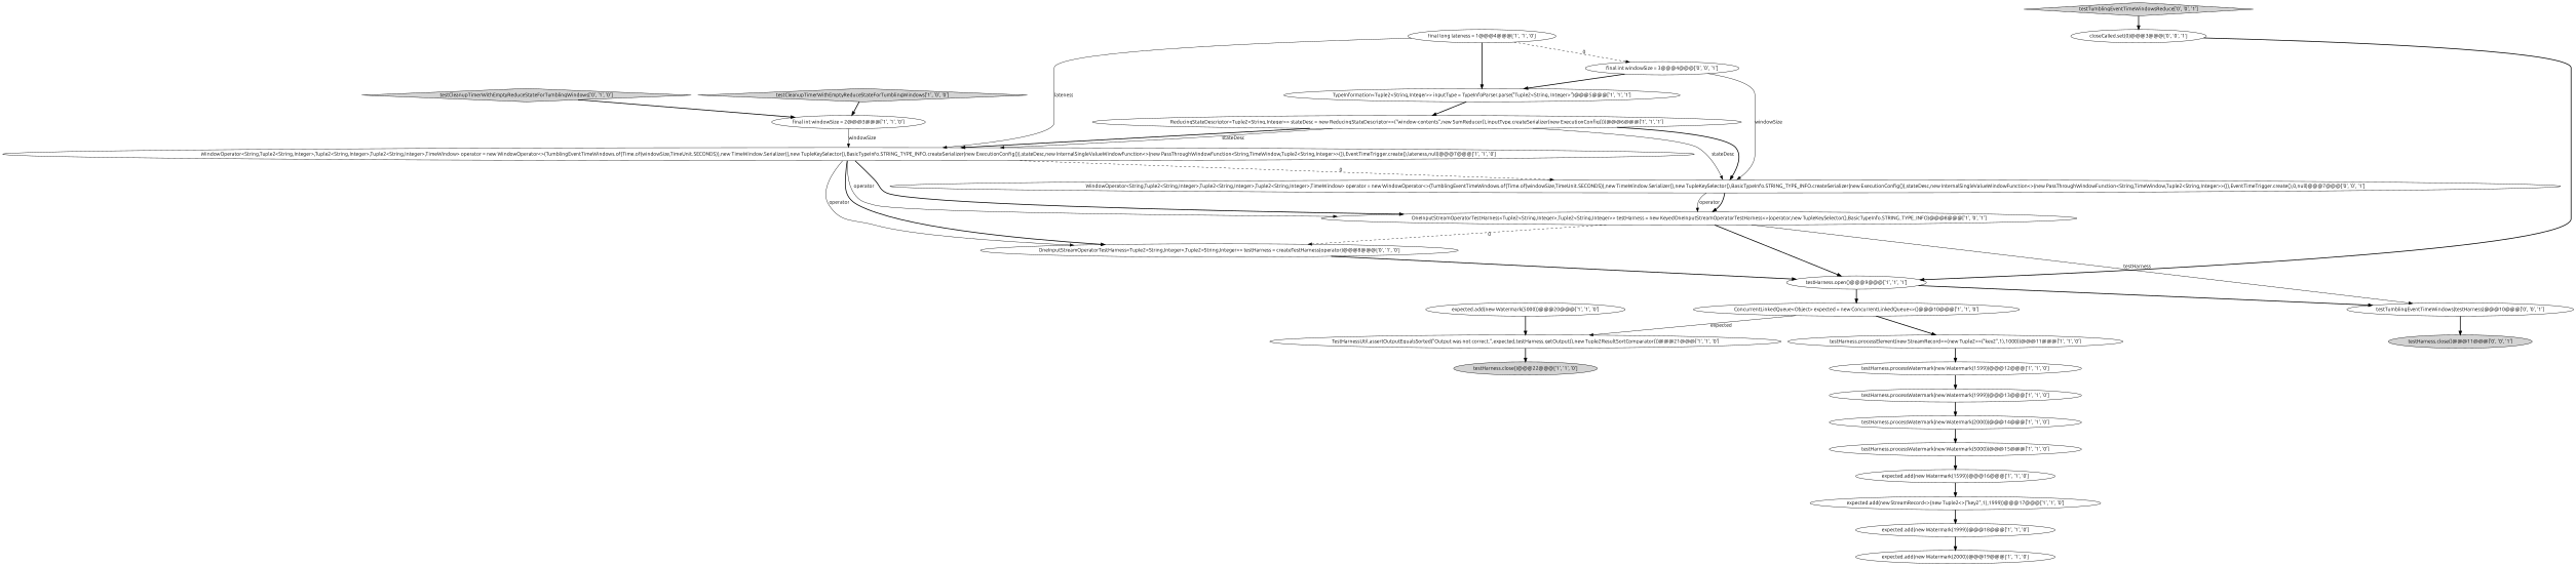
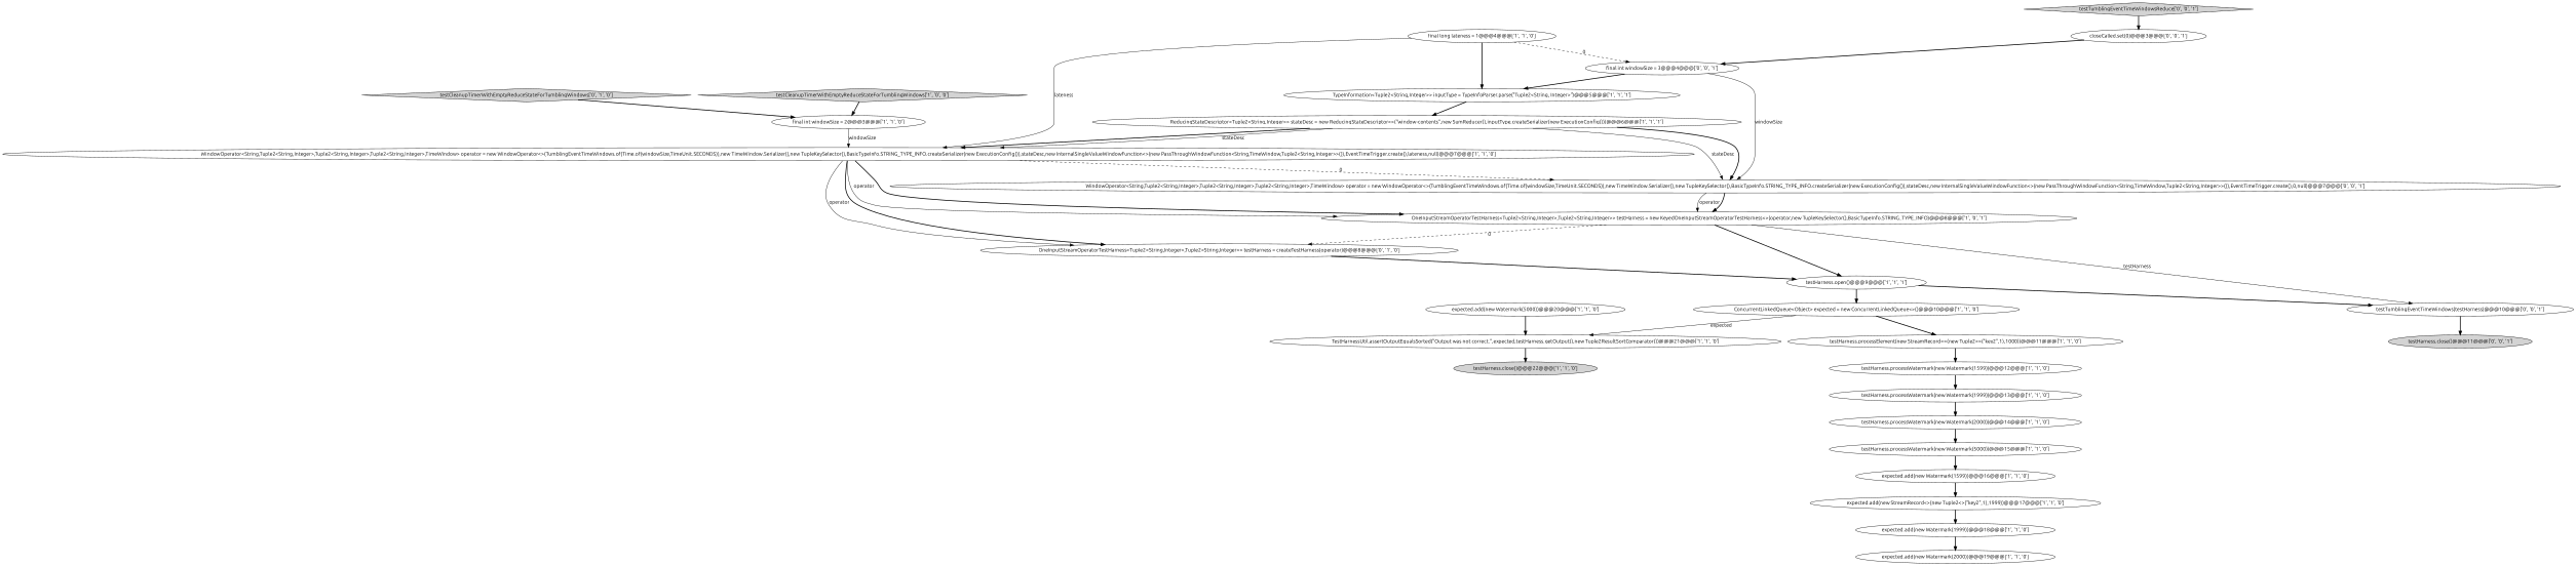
  digraph {
    fontname=Ubuntu
    node [fillcolor=white fontname=Ubuntu shape=ellipse style=filled]
    edge [fontname=Ubuntu style=bold]
    n1 [label="testHarness.processElement(new StreamRecord<>(new Tuple2<>(\"key2\",1),1000))@@@11@@@['1', '1', '0']"]
    n2 [label="testHarness.processWatermark(new Watermark(1599))@@@12@@@['1', '1', '0']"]
    n3 [label="testHarness.processWatermark(new Watermark(1999))@@@13@@@['1', '1', '0']"]
    n4 [fillcolor=lightgray label="testCleanupTimerWithEmptyReduceStateForTumblingWindows['0', '1', '0']" shape=diamond]
    n5 [label="final int windowSize = 2@@@3@@@['1', '1', '0']"]
    n6 [label="WindowOperator<String,Tuple2<String,Integer>,Tuple2<String,Integer>,Tuple2<String,Integer>,TimeWindow> operator = new WindowOperator<>(TumblingEventTimeWindows.of(Time.of(windowSize,TimeUnit.SECONDS)),new TimeWindow.Serializer(),new TupleKeySelector(),BasicTypeInfo.STRING_TYPE_INFO.createSerializer(new ExecutionConfig()),stateDesc,new InternalSingleValueWindowFunction<>(new PassThroughWindowFunction<String,TimeWindow,Tuple2<String,Integer>>()),EventTimeTrigger.create(),lateness,null)@@@7@@@['1', '1', '0']"]
    n7 [label="testHarness.processWatermark(new Watermark(5000))@@@15@@@['1', '1', '0']"]
    n8 [label="expected.add(new Watermark(1599))@@@16@@@['1', '1', '0']"]
    n9 [label="expected.add(new StreamRecord<>(new Tuple2<>(\"key2\",1),1999))@@@17@@@['1', '1', '0']"]
    n10 [fillcolor=lightgray label="testHarness.close()@@@22@@@['1', '1', '0']"]
    n11 [label="testHarness.processWatermark(new Watermark(2000))@@@14@@@['1', '1', '0']"]
    n12 [label="testHarness.open()@@@9@@@['1', '1', '1']"]
    n13 [label="testTumblingEventTimeWindows(testHarness)@@@10@@@['0', '0', '1']"]
    n14 [label="ConcurrentLinkedQueue<Object> expected = new ConcurrentLinkedQueue<>()@@@10@@@['1', '1', '0']"]
    n15 [fillcolor=lightgray label="testHarness.close()@@@11@@@['0', '0', '1']"]
    n16 [label="TestHarnessUtil.assertOutputEqualsSorted(\"Output was not correct.\",expected,testHarness.getOutput(),new Tuple2ResultSortComparator())@@@21@@@['1', '1', '0']"]
    n17 [label="OneInputStreamOperatorTestHarness<Tuple2<String,Integer>,Tuple2<String,Integer>> testHarness = new KeyedOneInputStreamOperatorTestHarness<>(operator,new TupleKeySelector(),BasicTypeInfo.STRING_TYPE_INFO)@@@8@@@['1', '0', '1']"]
    n18 [label="OneInputStreamOperatorTestHarness<Tuple2<String,Integer>,Tuple2<String,Integer>> testHarness = createTestHarness(operator)@@@8@@@['0', '1', '0']"]
    n19 [label="final long lateness = 1@@@4@@@['1', '1', '0']"]
    n20 [label="final int windowSize = 3@@@4@@@['0', '0', '1']"]
    n21 [label="TypeInformation<Tuple2<String,Integer>> inputType = TypeInfoParser.parse(\"Tuple2<String, Integer>\")@@@5@@@['1', '1', '1']"]
    n22 [label="WindowOperator<String,Tuple2<String,Integer>,Tuple2<String,Integer>,Tuple2<String,Integer>,TimeWindow> operator = new WindowOperator<>(TumblingEventTimeWindows.of(Time.of(windowSize,TimeUnit.SECONDS)),new TimeWindow.Serializer(),new TupleKeySelector(),BasicTypeInfo.STRING_TYPE_INFO.createSerializer(new ExecutionConfig()),stateDesc,new InternalSingleValueWindowFunction<>(new PassThroughWindowFunction<String,TimeWindow,Tuple2<String,Integer>>()),EventTimeTrigger.create(),0,null)@@@7@@@['0', '0', '1']"]
    n23 [label="ReducingStateDescriptor<Tuple2<String,Integer>> stateDesc = new ReducingStateDescriptor<>(\"window-contents\",new SumReducer(),inputType.createSerializer(new ExecutionConfig()))@@@6@@@['1', '1', '1']"]
    n24 [label="expected.add(new Watermark(1999))@@@18@@@['1', '1', '0']"]
    n25 [label="expected.add(new Watermark(2000))@@@19@@@['1', '1', '0']"]
    n26 [label="expected.add(new Watermark(5000))@@@20@@@['1', '1', '0']"]
    n27 [fillcolor=lightgray label="testTumblingEventTimeWindowsReduce['0', '0', '1']" shape=diamond]
    n28 [label="closeCalled.set(0)@@@3@@@['0', '0', '1']"]
    n29 [fillcolor=lightgray label="testCleanupTimerWithEmptyReduceStateForTumblingWindows['1', '0', '0']" shape=diamond]
    n1 -> n2
    n2 -> n3
    n3 -> n11
    n4 -> n5
    n5 -> n6 [label=windowSize style=solid]
    n6 -> n17 [label=operator style=solid]
    n6 -> n17
    n6 -> n18
    n6 -> n18 [label=operator style=solid]
    n6 -> n22 [label=0 style=dashed]
    n7 -> n8
    n8 -> n9
    n9 -> n24
    n11 -> n7
    n12 -> n13
    n12 -> n14
    n13 -> n15
    n14 -> n1
    n14 -> n16 [label=expected style=solid]
    n16 -> n10
    n17 -> n12
    n17 -> n13 [label=testHarness style=solid]
    n17 -> n18 [label=0 style=dashed]
    n18 -> n12
    n19 -> n6 [label=lateness style=solid]
    n19 -> n20 [label=0 style=dashed]
    n19 -> n21
    n20 -> n21
    n20 -> n22 [label=windowSize style=solid]
    n21 -> n23
    n22 -> n17 [label=operator style=solid]
    n22 -> n17
    n23 -> n6
    n23 -> n6 [label=stateDesc style=solid]
    n23 -> n22 [label=stateDesc style=solid]
    n23 -> n22
    n24 -> n25
    n26 -> n16
    n27 -> n28
-   n28 -> n12
+   n28 -> n20
    n29 -> n5
  }
